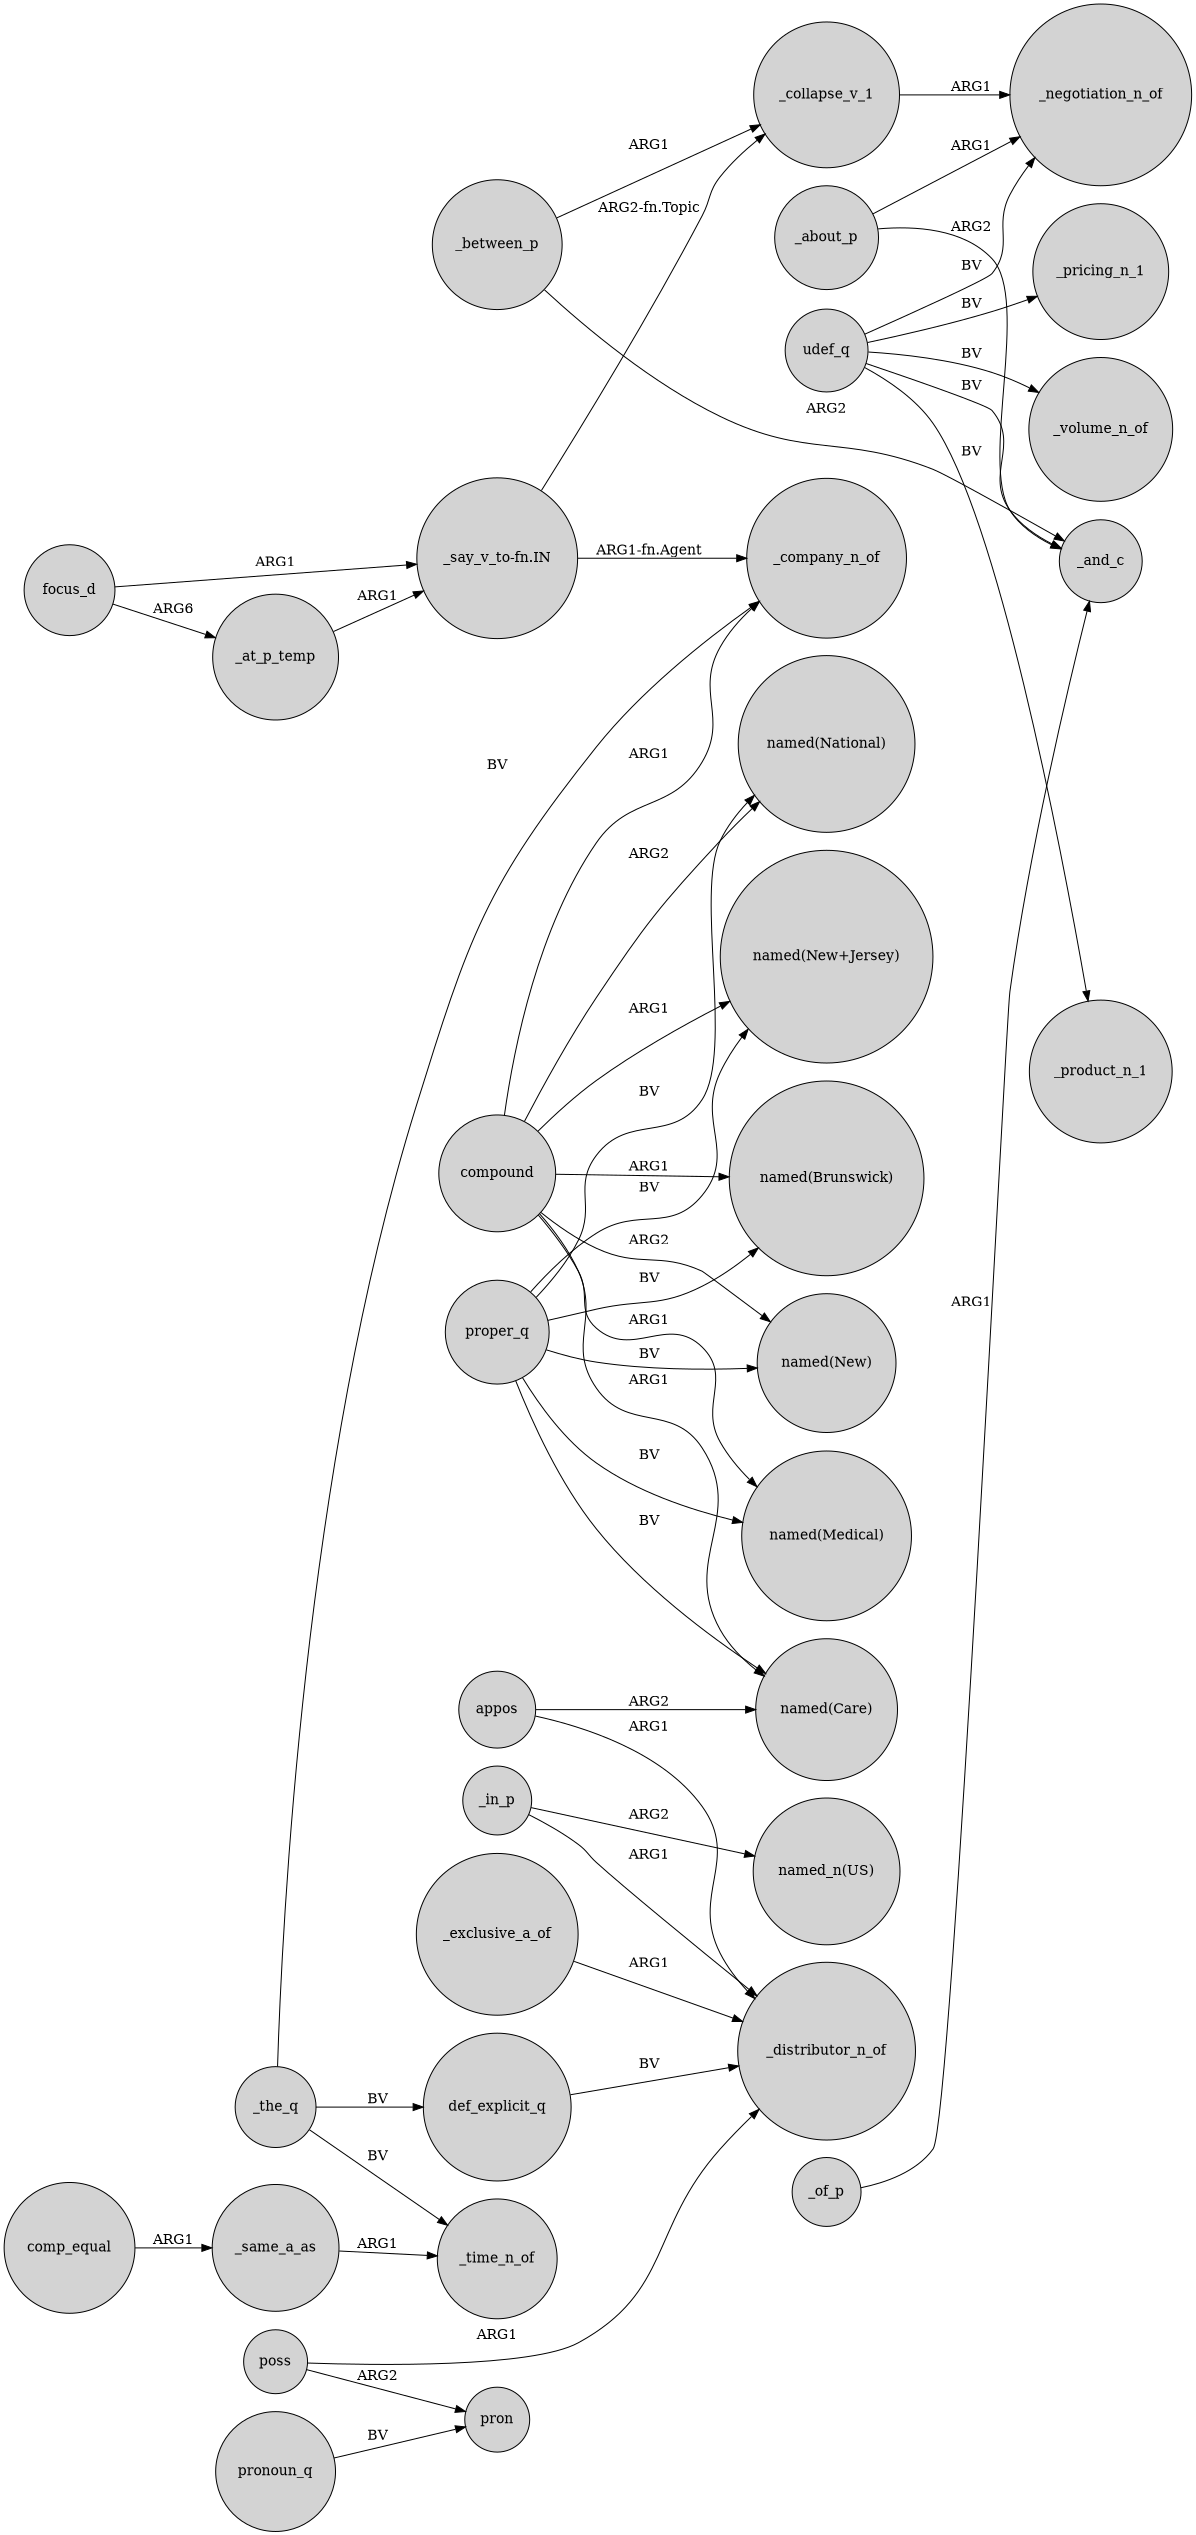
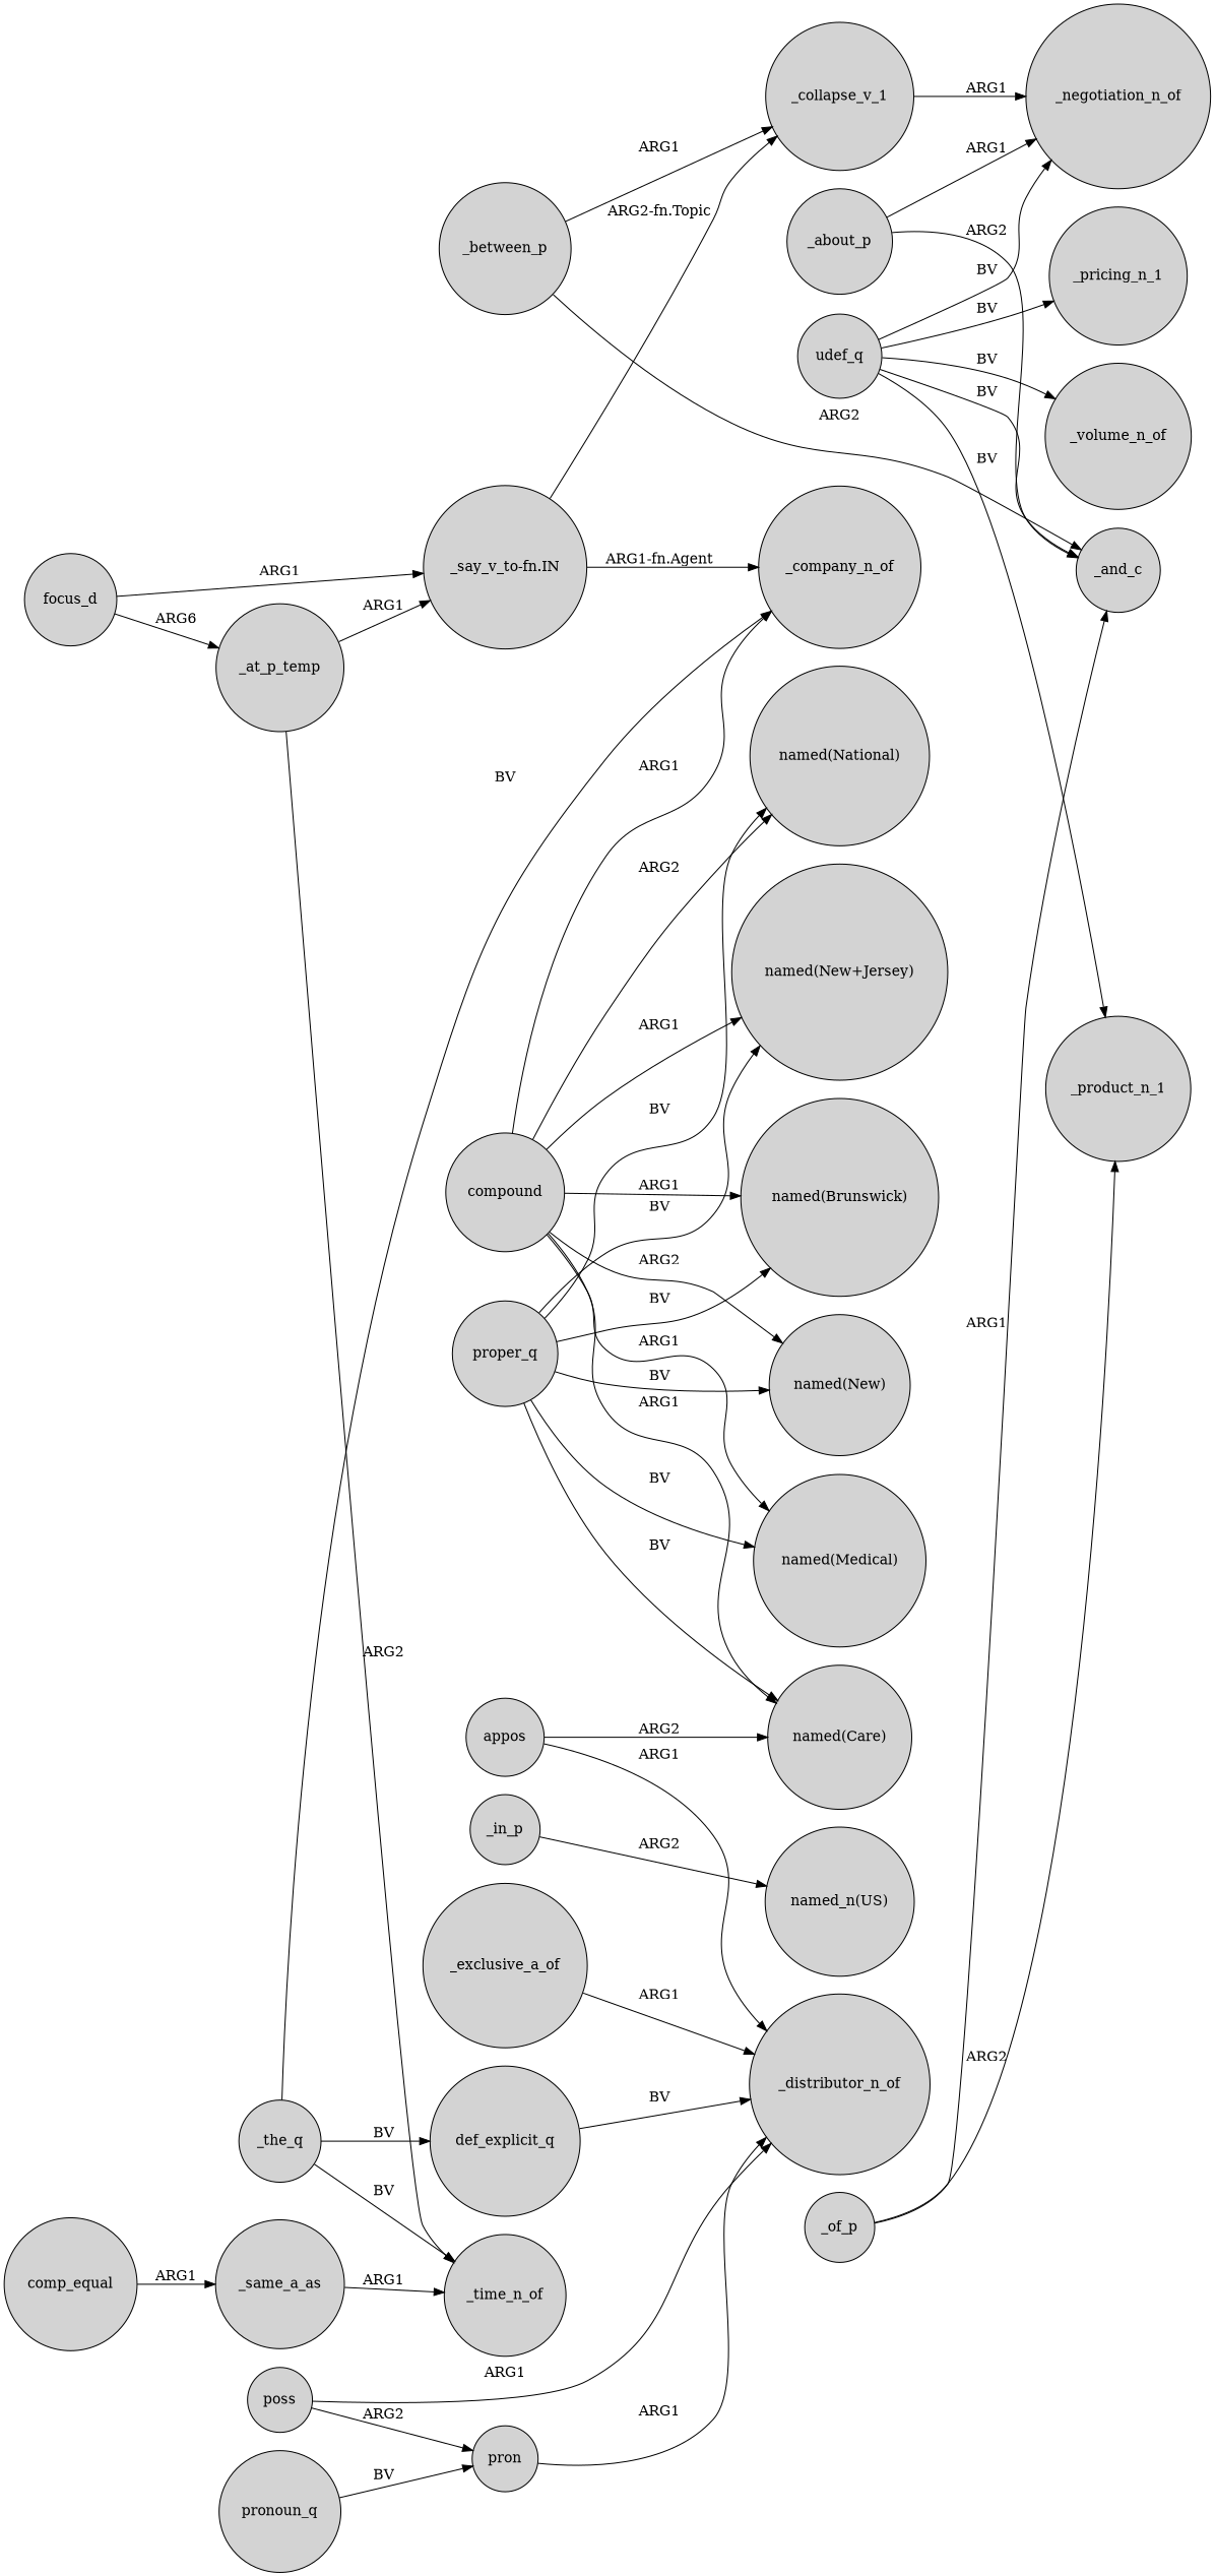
  digraph {
    rankdir=LR
    node [shape=circle style=filled]
    udef_q
    _negotiation_n_of
    _volume_n_of
    _and_c
    _product_n_1
    _pricing_n_1
    focus_d
    _at_p_temp
    "_say_v_to-fn.IN"
    _time_n_of
    _collapse_v_1
    _company_n_of
    proper_q
    "named(Care)"
    "named(New)"
    "named(Medical)"
    "named(New+Jersey)"
    "named(National)"
    "named(Brunswick)"
    compound
    poss
    pron
    _distributor_n_of
    appos
    _in_p
    "named_n(US)"
    _the_q
    def_explicit_q
    _between_p
    _about_p
    pronoun_q
    _exclusive_a_of
    comp_equal
    _same_a_as
    _of_p
    udef_q -> _negotiation_n_of [label=BV]
    udef_q -> _volume_n_of [label=BV]
    udef_q -> _and_c [label=BV]
    udef_q -> _product_n_1 [label=BV]
    udef_q -> _pricing_n_1 [label=BV]
    focus_d -> _at_p_temp [label=ARG6]
    focus_d -> "_say_v_to-fn.IN" [label=ARG1]
    _at_p_temp -> "_say_v_to-fn.IN" [label=ARG1]
+   _at_p_temp -> _time_n_of [label=ARG2]
    "_say_v_to-fn.IN" -> _collapse_v_1 [label="ARG2-fn.Topic"]
    "_say_v_to-fn.IN" -> _company_n_of [label="ARG1-fn.Agent"]
    _collapse_v_1 -> _negotiation_n_of [label=ARG1]
    proper_q -> "named(Care)" [label=BV]
    proper_q -> "named(New)" [label=BV]
    proper_q -> "named(Medical)" [label=BV]
    proper_q -> "named(New+Jersey)" [label=BV]
    proper_q -> "named(National)" [label=BV]
    proper_q -> "named(Brunswick)" [label=BV]
    compound -> _company_n_of [label=ARG1]
    compound -> "named(Care)" [label=ARG1]
    compound -> "named(New)" [label=ARG2]
    compound -> "named(Medical)" [label=ARG1]
    compound -> "named(New+Jersey)" [label=ARG1]
    compound -> "named(National)" [label=ARG2]
    compound -> "named(Brunswick)" [label=ARG1]
    poss -> pron [label=ARG2]
    poss -> _distributor_n_of [label=ARG1]
    appos -> "named(Care)" [label=ARG2]
    appos -> _distributor_n_of [label=ARG1]
-   _in_p -> _distributor_n_of [label=ARG1]
+   pron -> _distributor_n_of [label=ARG1]
    _in_p -> "named_n(US)" [label=ARG2]
    _the_q -> _time_n_of [label=BV]
    _the_q -> _company_n_of [label=BV]
    _the_q -> def_explicit_q [label=BV]
    def_explicit_q -> _distributor_n_of [label=BV]
    _between_p -> _and_c [label=ARG2]
    _between_p -> _collapse_v_1 [label=ARG1]
    _about_p -> _negotiation_n_of [label=ARG1]
    _about_p -> _and_c [label=ARG2]
    pronoun_q -> pron [label=BV]
    _exclusive_a_of -> _distributor_n_of [label=ARG1]
    comp_equal -> _same_a_as [label=ARG1]
    _same_a_as -> _time_n_of [label=ARG1]
    _of_p -> _and_c [label=ARG1]
+   _of_p -> _product_n_1 [label=ARG2]
  }
